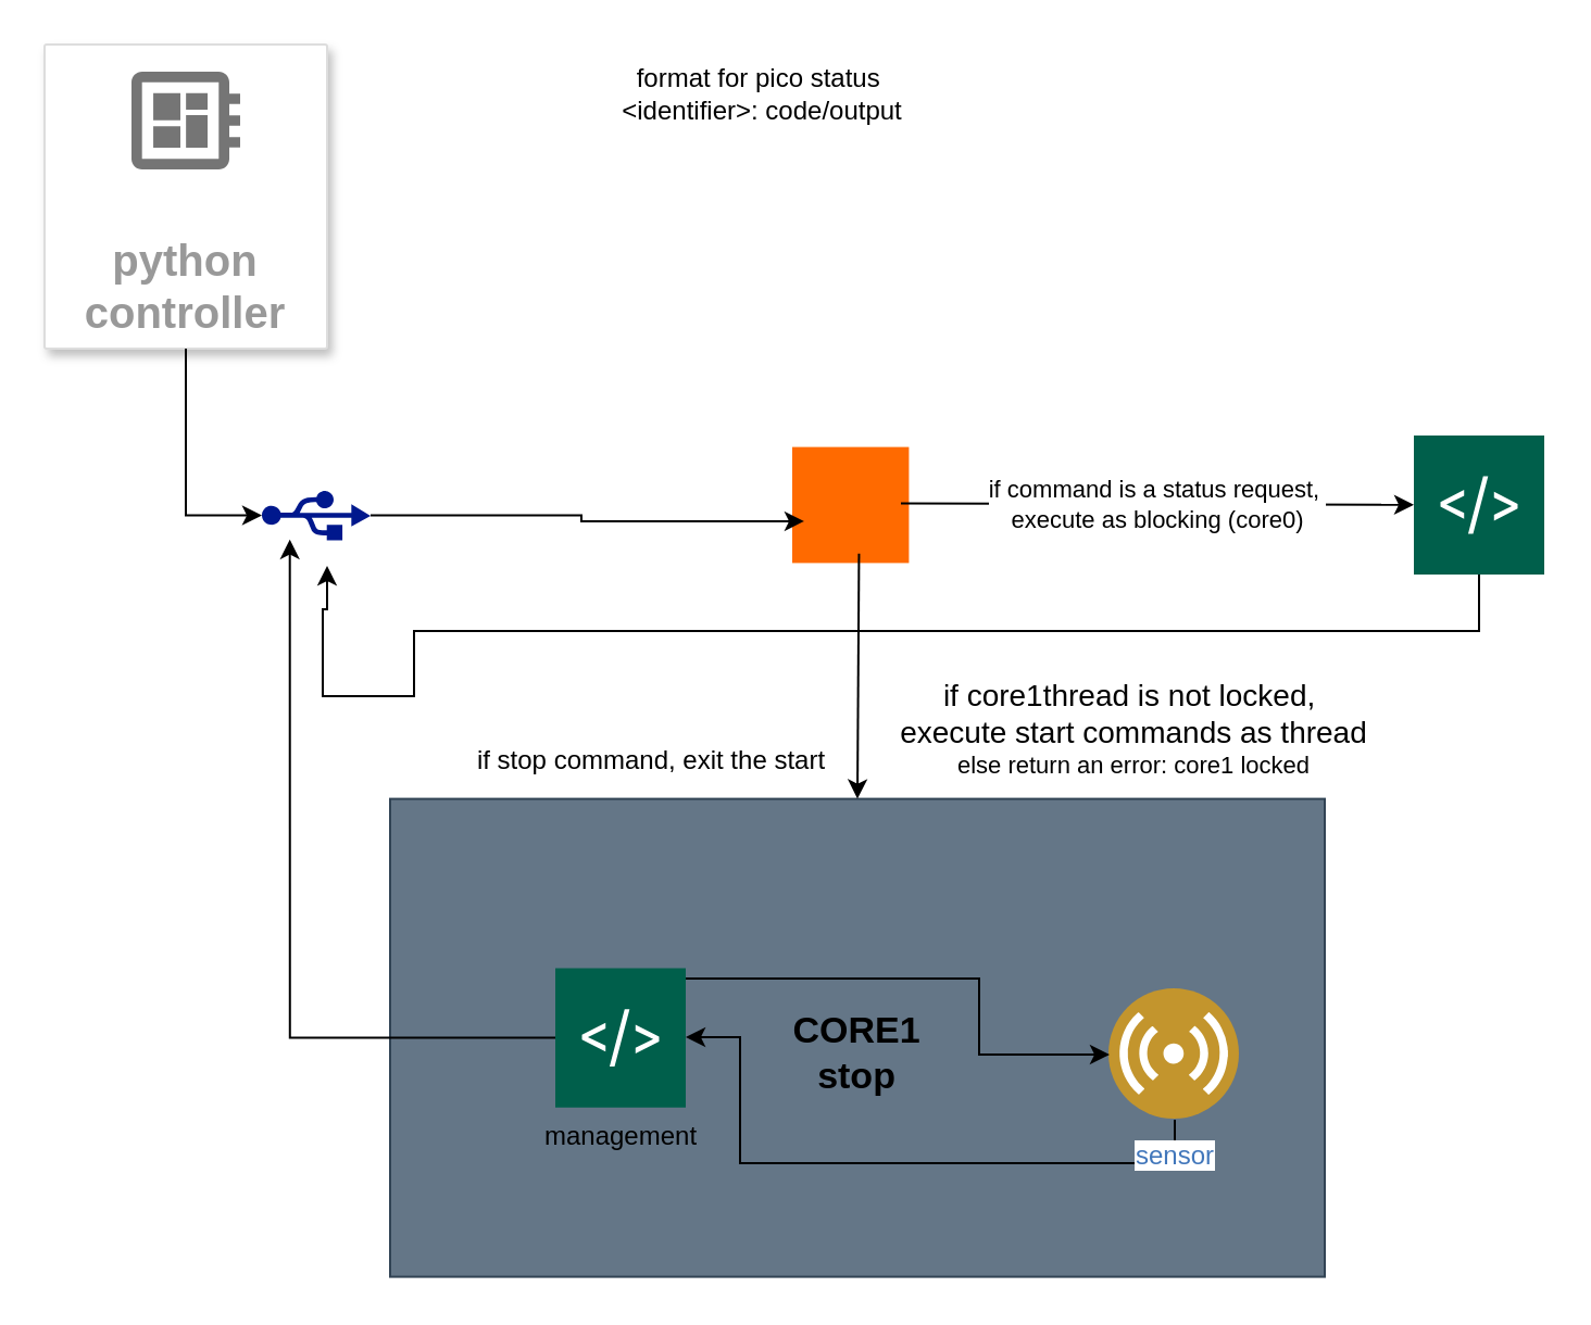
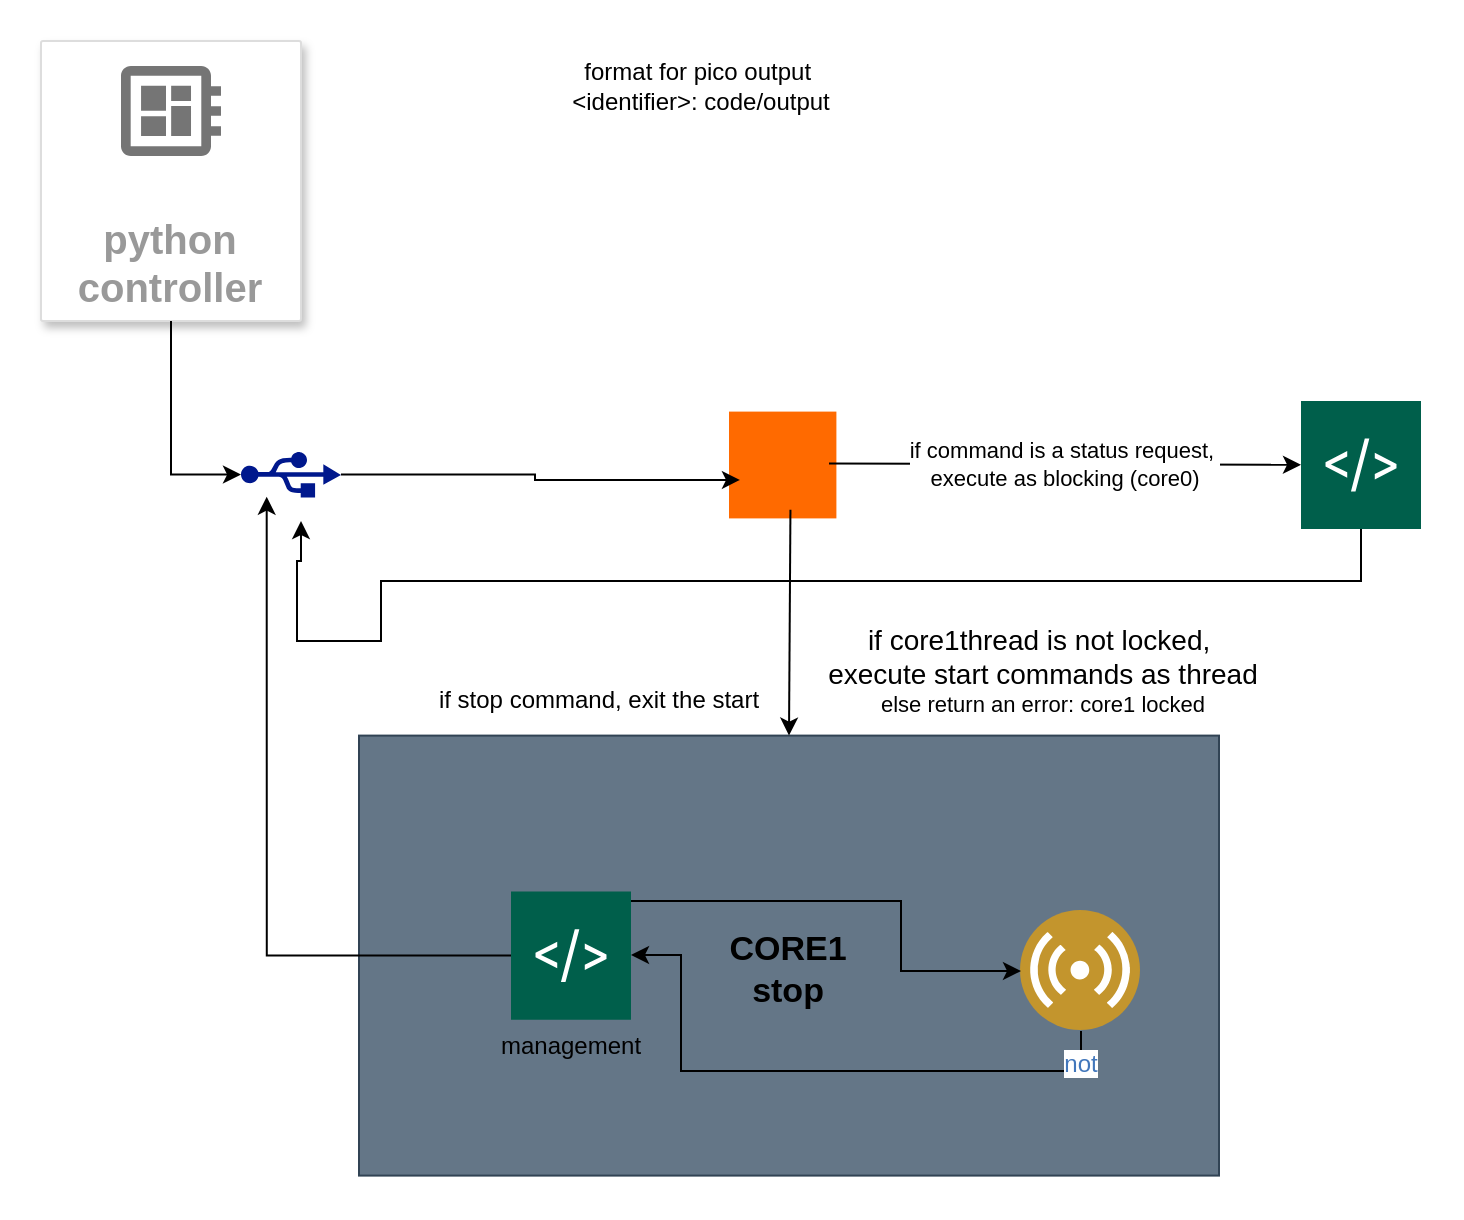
  <mxCell id="0" />
  <mxCell id="1" parent="0" />
  <mxCell id="2" value="&lt;div&gt;&lt;/div&gt;" style="rounded=0;whiteSpace=wrap;html=1;fillColor=#647687;fontColor=#ffffff;strokeColor=#314354;" parent="1" vertex="1"><mxGeometry x="179" y="367.3" width="430" height="220" as="geometry" /></mxCell>
  <mxCell id="3" value="&lt;div&gt;&lt;span style=&quot;font-size: 20px;&quot;&gt;&lt;b&gt;python controller&lt;/b&gt;&lt;/span&gt;&lt;/div&gt;" style="fillColor=#ffffff;strokeColor=#dddddd;shadow=1;strokeWidth=1;rounded=1;absoluteArcSize=1;arcSize=2;labelPosition=center;verticalLabelPosition=middle;align=center;verticalAlign=bottom;spacingLeft=0;fontColor=#999999;fontSize=12;whiteSpace=wrap;spacingBottom=2;html=1;" parent="1" vertex="1"><mxGeometry x="20" y="20" width="130" height="140" as="geometry" /></mxCell>
  <mxCell id="4" value="" style="sketch=0;dashed=0;connectable=0;html=1;fillColor=#757575;strokeColor=none;shape=mxgraph.gcp2.circuit_board;part=1;" parent="3" vertex="1"><mxGeometry x="0.5" width="50" height="45" relative="1" as="geometry"><mxPoint x="-25" y="12.5" as="offset" /></mxGeometry></mxCell>
  <mxCell id="5" style="edgeStyle=orthogonalEdgeStyle;rounded=0;orthogonalLoop=1;jettySize=auto;html=1;exitX=0.5;exitY=1;exitDx=0;exitDy=0;" parent="1" source="6" target="11" edge="1"><mxGeometry relative="1" as="geometry"><Array as="points"><mxPoint x="540" y="535" /><mxPoint x="340" y="535" /><mxPoint x="340" y="477" /></Array></mxGeometry></mxCell>
- <mxCell id="6" value="sensor" style="image;aspect=fixed;perimeter=ellipsePerimeter;html=1;align=center;shadow=0;dashed=0;fontColor=#4277BB;labelBackgroundColor=default;fontSize=12;spacingTop=3;image=img/lib/ibm/users/sensor.svg;" parent="1" vertex="1"><mxGeometry x="510" y="455" width="60" height="60" as="geometry" /></mxCell>
+ <mxCell id="6" value="not" style="image;aspect=fixed;perimeter=ellipsePerimeter;html=1;align=center;shadow=0;dashed=0;fontColor=#4277BB;labelBackgroundColor=default;fontSize=12;spacingTop=3;image=img/lib/ibm/users/sensor.svg;" parent="1" vertex="1"><mxGeometry x="510" y="455" width="60" height="60" as="geometry" /></mxCell>
  <mxCell id="7" value="" style="sketch=0;aspect=fixed;pointerEvents=1;shadow=0;dashed=0;html=1;strokeColor=none;labelPosition=center;verticalLabelPosition=bottom;verticalAlign=top;align=center;fillColor=#00188D;shape=mxgraph.mscae.enterprise.usb" parent="1" vertex="1"><mxGeometry x="120" y="225.3" width="50" height="23" as="geometry" /></mxCell>
  <mxCell id="8" value="" style="points=[];aspect=fixed;html=1;align=center;shadow=0;dashed=0;fillColor=#FF6A00;strokeColor=none;shape=mxgraph.alibaba_cloud.logic_composer;" parent="1" vertex="1"><mxGeometry x="364" y="205.3" width="53.7" height="53.4" as="geometry" /></mxCell>
  <mxCell id="9" value="&lt;font style=&quot;font-size: 17px; color: light-dark(rgb(0, 0, 0), rgb(0, 0, 0));&quot;&gt;&lt;b&gt;CORE1 stop&lt;/b&gt;&lt;/font&gt;" style="text;strokeColor=none;align=center;fillColor=none;html=1;verticalAlign=middle;whiteSpace=wrap;rounded=0;" parent="1" vertex="1"><mxGeometry x="364" y="470" width="60" height="30" as="geometry" /></mxCell>
  <mxCell id="10" style="edgeStyle=orthogonalEdgeStyle;rounded=0;orthogonalLoop=1;jettySize=auto;html=1;" parent="1" source="11" target="6" edge="1"><mxGeometry relative="1" as="geometry"><Array as="points"><mxPoint x="450" y="450" /><mxPoint x="450" y="485" /></Array></mxGeometry></mxCell>
  <mxCell id="11" value="management" style="sketch=0;pointerEvents=1;shadow=0;dashed=0;html=1;strokeColor=none;fillColor=#005F4B;labelPosition=center;verticalLabelPosition=bottom;verticalAlign=top;align=center;outlineConnect=0;shape=mxgraph.veeam2.command_line;" parent="1" vertex="1"><mxGeometry x="255" y="445.3" width="60" height="64" as="geometry" /></mxCell>
  <mxCell id="12" value="" style="endArrow=classic;html=1;rounded=0;exitX=0.572;exitY=0.918;exitDx=0;exitDy=0;exitPerimeter=0;entryX=0.5;entryY=0;entryDx=0;entryDy=0;" parent="1" source="8" target="2" edge="1"><mxGeometry relative="1" as="geometry"><mxPoint x="340" y="245.3" as="sourcePoint" /><mxPoint x="440" y="245.3" as="targetPoint" /></mxGeometry></mxCell>
  <mxCell id="13" value="&lt;font style=&quot;font-size: 14px;&quot;&gt;if core1thread is not locked,&amp;nbsp;&lt;/font&gt;&lt;div&gt;&lt;font style=&quot;font-size: 14px;&quot;&gt;execute start commands as thread&lt;/font&gt;&lt;/div&gt;&lt;div&gt;&lt;div&gt;else return an error: core1 locked&lt;br&gt;&lt;/div&gt;&lt;/div&gt;" style="edgeLabel;resizable=0;html=1;;align=center;verticalAlign=middle;" parent="12" connectable="0" vertex="1"><mxGeometry relative="1" as="geometry"><mxPoint x="126" y="24" as="offset" /></mxGeometry></mxCell>
  <mxCell id="14" value="" style="endArrow=classic;html=1;rounded=0;exitX=0.931;exitY=0.487;exitDx=0;exitDy=0;exitPerimeter=0;" parent="1" source="8" target="17" edge="1"><mxGeometry relative="1" as="geometry"><mxPoint x="530" y="225.3" as="sourcePoint" /><mxPoint x="510" y="235.3" as="targetPoint" /></mxGeometry></mxCell>
  <mxCell id="15" value="if command is a status request,&amp;nbsp;&lt;div&gt;execute as blocking (core0)&lt;/div&gt;" style="edgeLabel;resizable=0;html=1;;align=center;verticalAlign=middle;" parent="14" connectable="0" vertex="1"><mxGeometry relative="1" as="geometry" /></mxCell>
  <mxCell id="16" style="edgeStyle=orthogonalEdgeStyle;rounded=0;orthogonalLoop=1;jettySize=auto;html=1;" parent="1" source="17" edge="1"><mxGeometry relative="1" as="geometry"><mxPoint x="150" y="260" as="targetPoint" /><Array as="points"><mxPoint x="680" y="290" /><mxPoint x="190" y="290" /><mxPoint x="190" y="320" /><mxPoint x="148" y="320" /><mxPoint x="148" y="280" /><mxPoint x="150" y="280" /></Array></mxGeometry></mxCell>
  <mxCell id="17" value="" style="sketch=0;pointerEvents=1;shadow=0;dashed=0;html=1;strokeColor=none;fillColor=#005F4B;labelPosition=center;verticalLabelPosition=bottom;verticalAlign=top;align=center;outlineConnect=0;shape=mxgraph.veeam2.command_line;" parent="1" vertex="1"><mxGeometry x="650" y="200" width="60" height="64" as="geometry" /></mxCell>
  <mxCell id="18" style="edgeStyle=orthogonalEdgeStyle;rounded=0;orthogonalLoop=1;jettySize=auto;html=1;exitX=0.5;exitY=1;exitDx=0;exitDy=0;entryX=0;entryY=0.5;entryDx=0;entryDy=0;entryPerimeter=0;" parent="1" source="3" target="7" edge="1"><mxGeometry relative="1" as="geometry" /></mxCell>
  <mxCell id="19" value="if stop command, exit the start" style="text;html=1;align=center;verticalAlign=middle;resizable=0;points=[];autosize=1;strokeColor=none;fillColor=none;" parent="1" vertex="1"><mxGeometry x="204" y="335.3" width="190" height="30" as="geometry" /></mxCell>
- <mxCell id="20" value="format for pico status&amp;nbsp;&lt;div&gt;&amp;lt;identifier&amp;gt;: code/output&lt;/div&gt;" style="text;html=1;align=center;verticalAlign=middle;resizable=0;points=[];autosize=1;strokeColor=none;fillColor=none;" parent="1" vertex="1"><mxGeometry x="275" y="23" width="150" height="40" as="geometry" /></mxCell>
+ <mxCell id="20" value="format for pico output&amp;nbsp;&lt;div&gt;&amp;lt;identifier&amp;gt;: code/output&lt;/div&gt;" style="text;html=1;align=center;verticalAlign=middle;resizable=0;points=[];autosize=1;strokeColor=none;fillColor=none;" parent="1" vertex="1"><mxGeometry x="275" y="23" width="150" height="40" as="geometry" /></mxCell>
  <mxCell id="21" style="edgeStyle=orthogonalEdgeStyle;rounded=0;orthogonalLoop=1;jettySize=auto;html=1;entryX=0.257;entryY=0.98;entryDx=0;entryDy=0;entryPerimeter=0;" parent="1" source="11" target="7" edge="1"><mxGeometry relative="1" as="geometry" /></mxCell>
  <mxCell id="22" style="edgeStyle=orthogonalEdgeStyle;rounded=0;orthogonalLoop=1;jettySize=auto;html=1;entryX=0.102;entryY=0.64;entryDx=0;entryDy=0;entryPerimeter=0;" parent="1" source="7" target="8" edge="1"><mxGeometry relative="1" as="geometry" /></mxCell>
